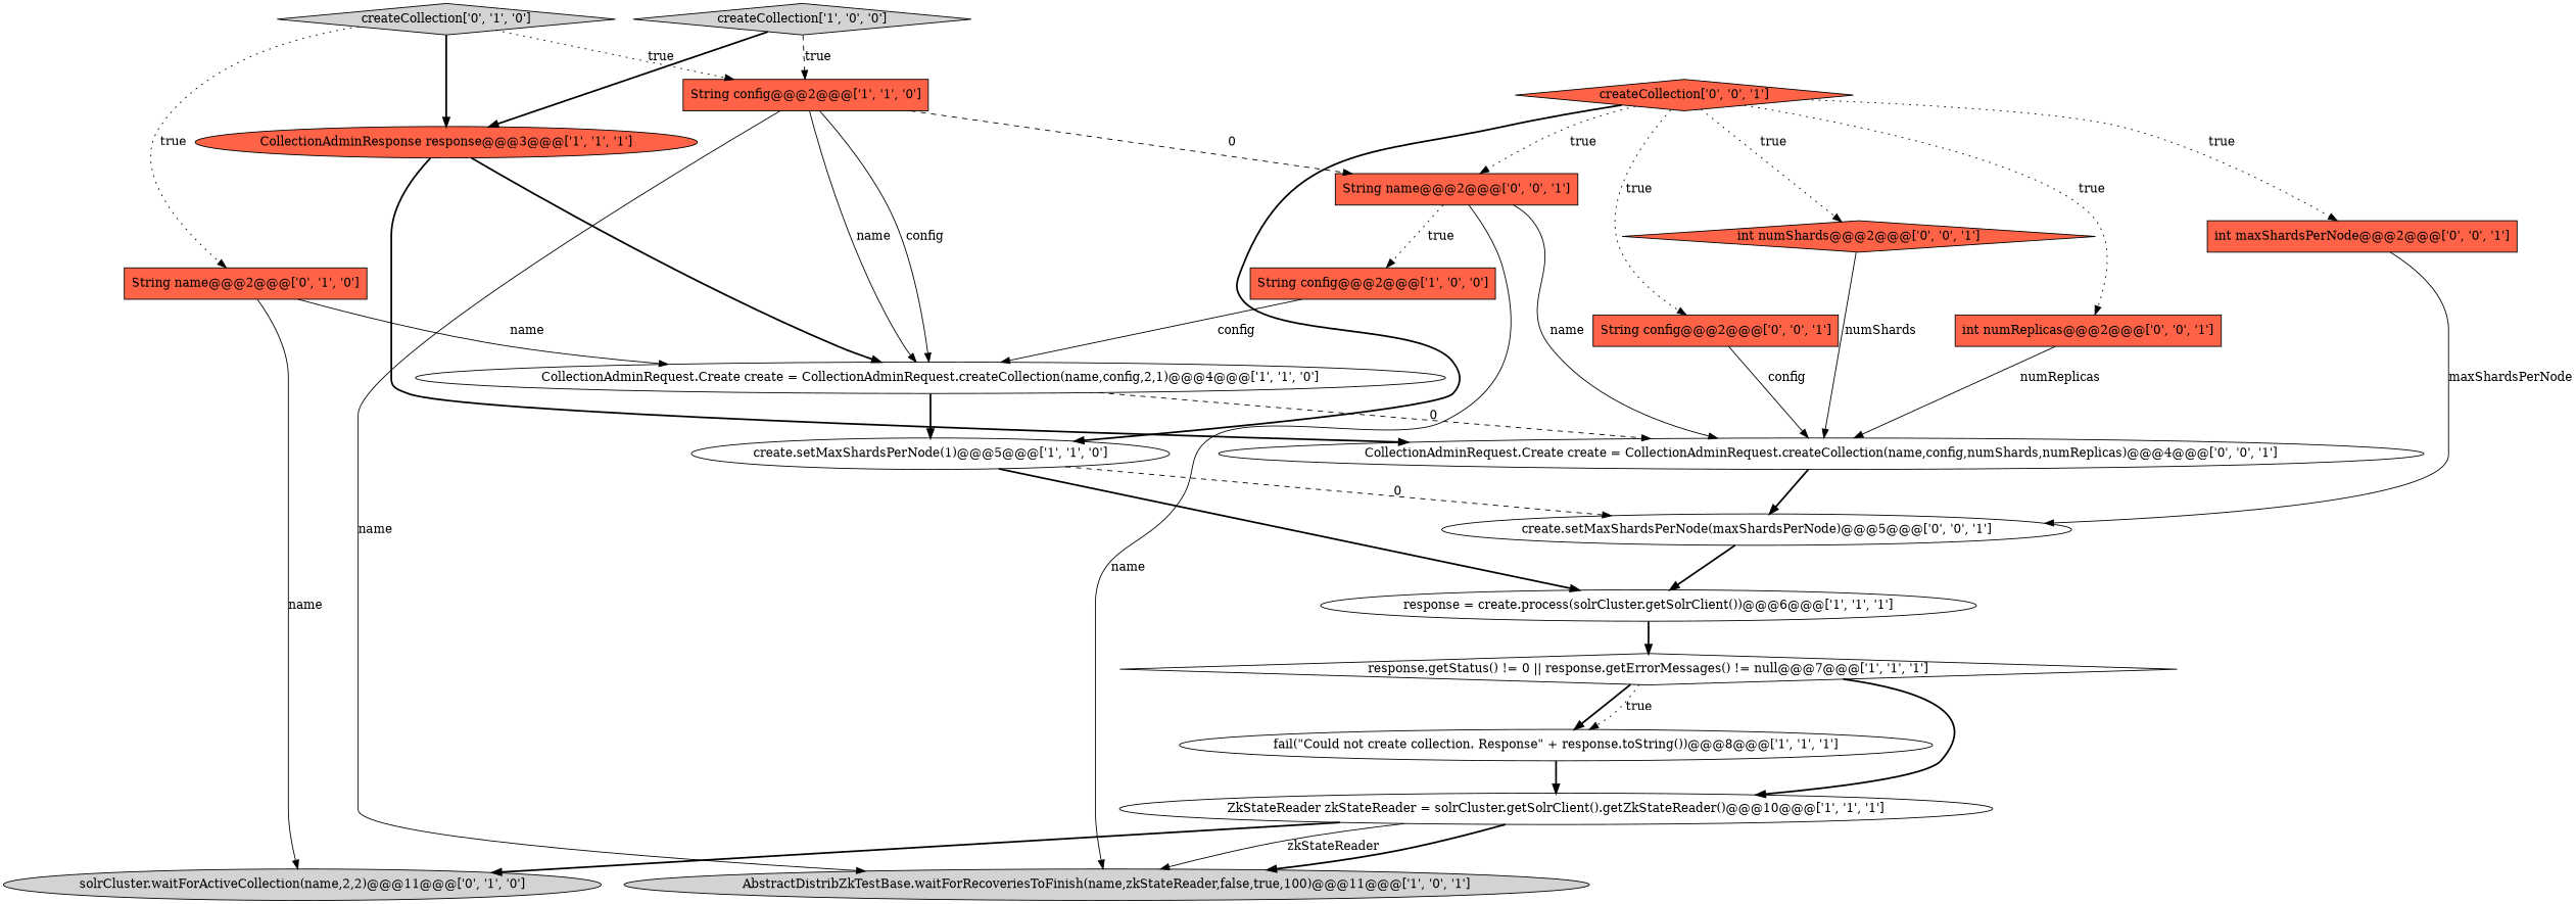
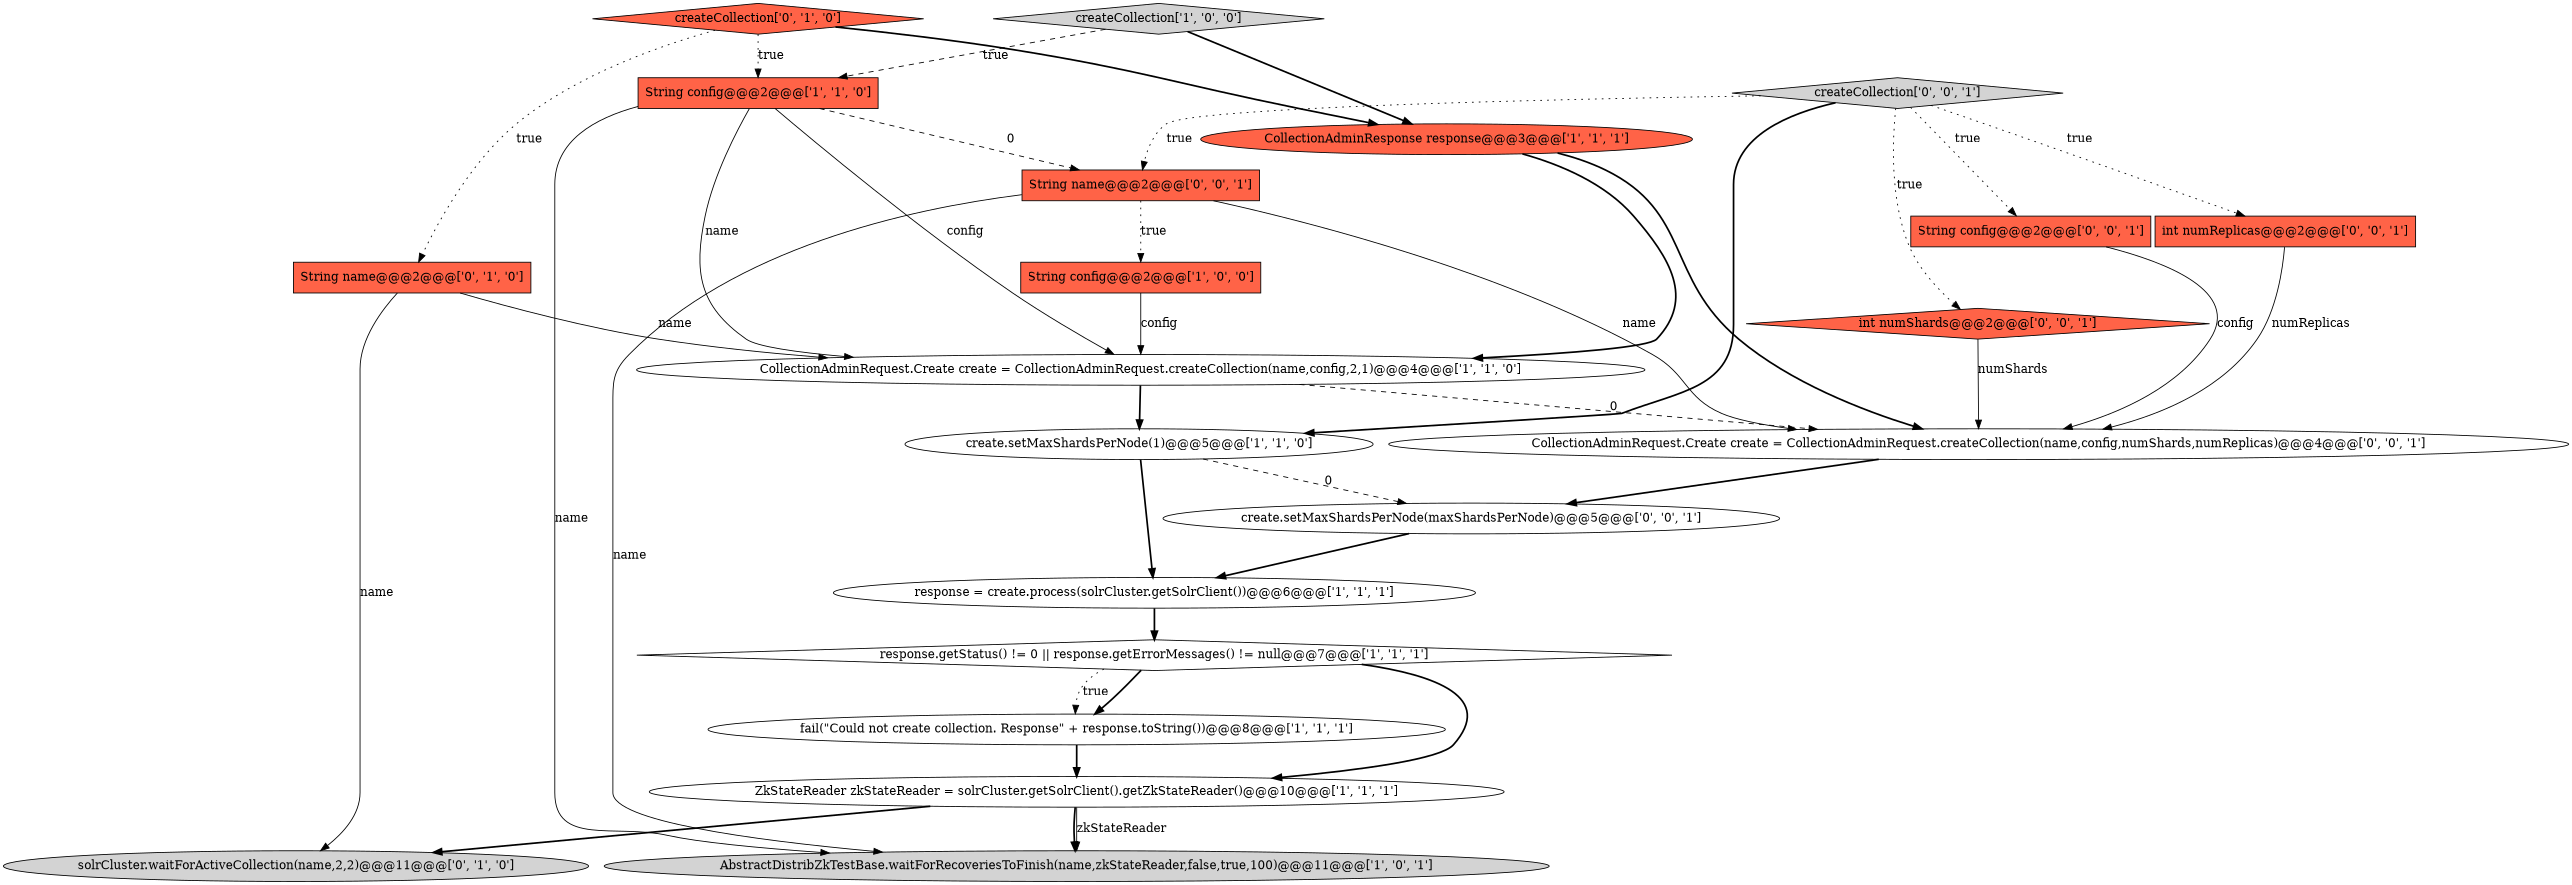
  digraph {
    node [fillcolor=tomato shape=ellipse style=filled]
    edge [style=bold]
    n1 [fillcolor=white label="CollectionAdminRequest.Create create = CollectionAdminRequest.createCollection(name,config,2,1)@@@4@@@['1', '1', '0']"]
    n2 [fillcolor=white label="create.setMaxShardsPerNode(1)@@@5@@@['1', '1', '0']"]
    n3 [fillcolor=white label="CollectionAdminRequest.Create create = CollectionAdminRequest.createCollection(name,config,numShards,numReplicas)@@@4@@@['0', '0', '1']"]
    n4 [fillcolor=white label="response = create.process(solrCluster.getSolrClient())@@@6@@@['1', '1', '1']"]
    n5 [fillcolor=white label="create.setMaxShardsPerNode(maxShardsPerNode)@@@5@@@['0', '0', '1']"]
    n6 [fillcolor=white label="response.getStatus() != 0 || response.getErrorMessages() != null@@@7@@@['1', '1', '1']" shape=diamond]
    n7 [fillcolor=white label="fail(\"Could not create collection. Response\" + response.toString())@@@8@@@['1', '1', '1']"]
    n8 [fillcolor=white label="ZkStateReader zkStateReader = solrCluster.getSolrClient().getZkStateReader()@@@10@@@['1', '1', '1']"]
    n9 [fillcolor=lightgray label="solrCluster.waitForActiveCollection(name,2,2)@@@11@@@['0', '1', '0']"]
    n10 [fillcolor=lightgray label="AbstractDistribZkTestBase.waitForRecoveriesToFinish(name,zkStateReader,false,true,100)@@@11@@@['1', '0', '1']"]
    n11 [label="String name@@@2@@@['0', '1', '0']" shape=box]
    n12 [label="String name@@@2@@@['0', '0', '1']" shape=box]
    n13 [label="String config@@@2@@@['1', '0', '0']" shape=box]
    n14 [label="CollectionAdminResponse response@@@3@@@['1', '1', '1']"]
-   n15 [label="int maxShardsPerNode@@@2@@@['0', '0', '1']" shape=box]
    n16 [fillcolor=lightgray label="createCollection['1', '0', '0']" shape=diamond]
    n17 [label="String config@@@2@@@['1', '1', '0']" shape=box]
    n18 [label="int numReplicas@@@2@@@['0', '0', '1']" shape=box]
-   n19 [label="createCollection['0', '0', '1']" shape=diamond]
+   n19 [fillcolor=lightgray label="createCollection['0', '0', '1']" shape=diamond]
    n20 [label="int numShards@@@2@@@['0', '0', '1']" shape=diamond]
    n21 [label="String config@@@2@@@['0', '0', '1']" shape=box]
-   n22 [fillcolor=lightgray label="createCollection['0', '1', '0']" shape=diamond]
+   n22 [label="createCollection['0', '1', '0']" shape=diamond]
    n1 -> n2
    n1 -> n3 [label=0 style=dashed]
    n2 -> n4
    n2 -> n5 [label=0 style=dashed]
    n3 -> n5
    n4 -> n6
    n5 -> n4
    n6 -> n7
    n6 -> n7 [label=true style=dotted]
    n6 -> n8
    n7 -> n8
    n8 -> n9
    n8 -> n10
    n8 -> n10 [label=zkStateReader style=solid]
    n11 -> n1 [label=name style=solid]
    n11 -> n9 [label=name style=solid]
    n12 -> n3 [label=name style=solid]
    n12 -> n10 [label=name style=solid]
    n12 -> n13 [label=true style=dotted]
    n13 -> n1 [label=config style=solid]
    n14 -> n1
    n14 -> n3
-   n15 -> n5 [label=maxShardsPerNode style=solid]
    n16 -> n14
    n16 -> n17 [label=true style=dashed]
    n17 -> n1 [label=name style=solid]
    n17 -> n1 [label=config style=solid]
    n17 -> n10 [label=name style=solid]
    n17 -> n12 [label=0 style=dashed]
    n18 -> n3 [label=numReplicas style=solid]
    n19 -> n2
    n19 -> n12 [label=true style=dotted]
-   n19 -> n15 [label=true style=dotted]
    n19 -> n18 [label=true style=dotted]
    n19 -> n20 [label=true style=dotted]
    n19 -> n21 [label=true style=dotted]
    n20 -> n3 [label=numShards style=solid]
    n21 -> n3 [label=config style=solid]
    n22 -> n11 [label=true style=dotted]
    n22 -> n14
    n22 -> n17 [label=true style=dotted]
  }
